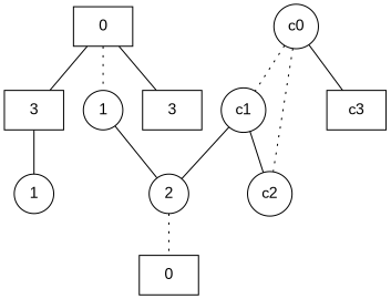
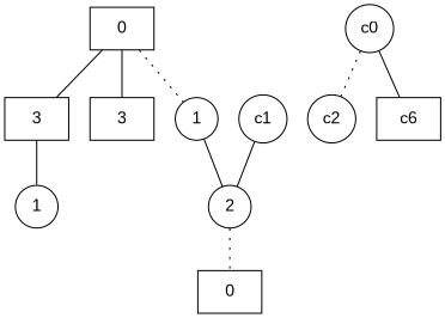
  graph {
    fontname="Liberation Sans"
    node [fontname="Liberation Sans" shape=circle]
    edge [fontname="Liberation Sans"]
    n1 [label=0 shape=box]
    n2 [label=1]
    n3 [label=3 shape=box]
    n4 [label=3 shape=box]
    n5 [label=2]
    n6 [label=1]
    n7 [label=0 shape=box]
    c0
    c1
    c2
-   c3 [shape=box]
+   c3 [shape=box label=c6]
    n1 -- n2 [style=dotted]
    n1 -- n3
    n1 -- n4
    n2 -- n5
    n3 -- n6
    n5 -- n7 [style=dotted]
-   c0 -- c1 [style=dotted]
    c0 -- c2 [style=dotted]
    c0 -- c3
    c1 -- n5
-   c1 -- c2
  }
